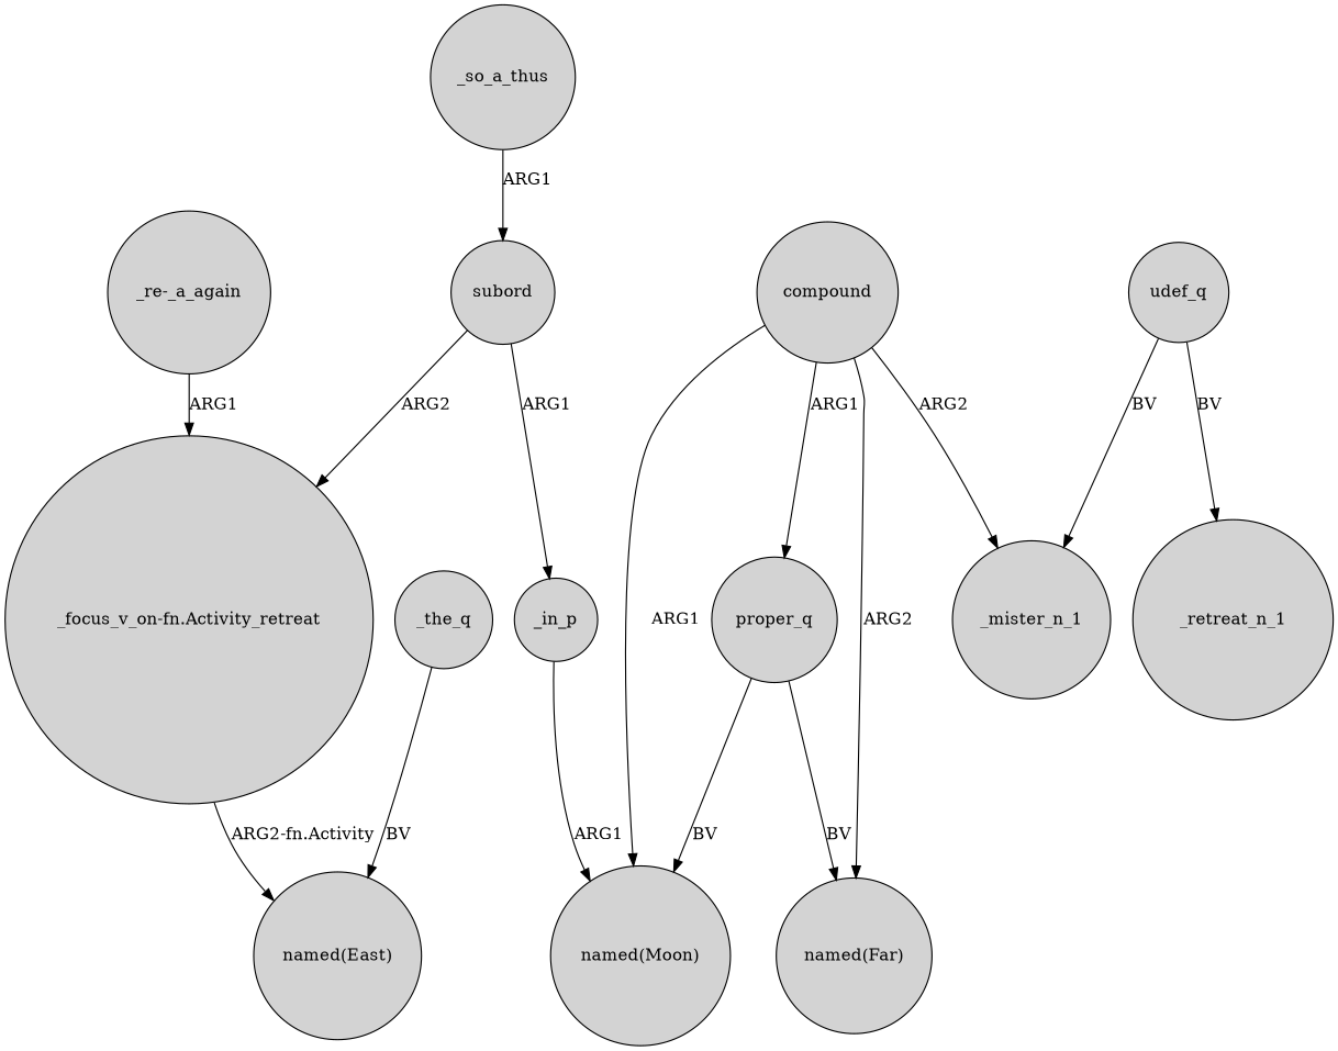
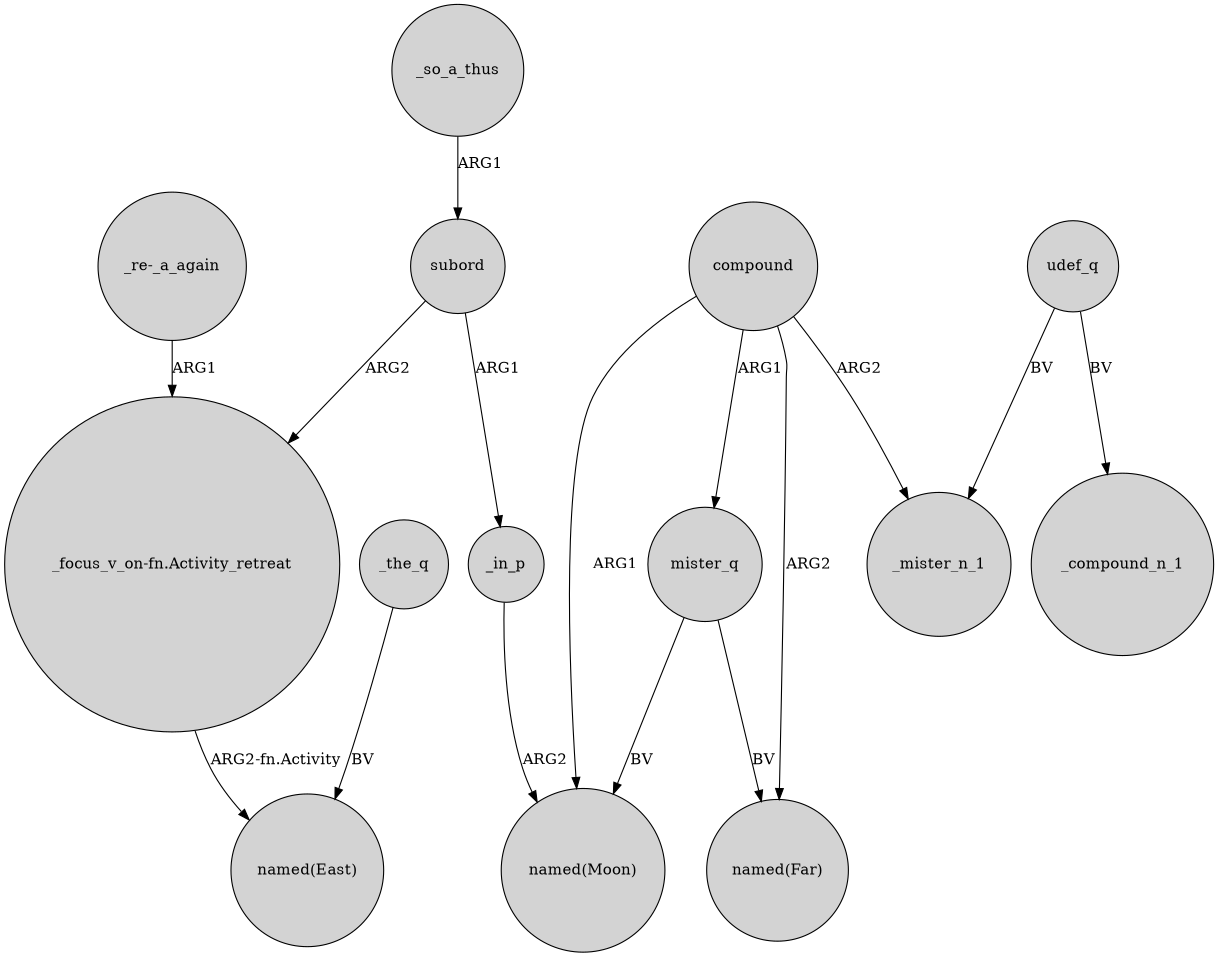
  digraph {
    node [shape=circle style=filled]
-   proper_q
+   proper_q [label=mister_q]
    "named(Moon)"
    "named(Far)"
    _in_p
    n5 [label="_focus_v_on-fn.Activity_retreat"]
    "_re-_a_again"
    "named(East)"
    compound
    _mister_n_1
    udef_q
-   _retreat_n_1
+   _retreat_n_1 [label=_compound_n_1]
    _so_a_thus
    subord
    _the_q
    proper_q -> "named(Moon)" [label=BV]
    proper_q -> "named(Far)" [label=BV]
-   _in_p -> "named(Moon)" [label=ARG1]
+   _in_p -> "named(Moon)" [label=ARG2]
    n5 -> "named(East)" [label="ARG2-fn.Activity"]
    "_re-_a_again" -> n5 [label=ARG1]
    compound -> proper_q [label=ARG1]
    compound -> "named(Moon)" [label=ARG1]
    compound -> "named(Far)" [label=ARG2]
    compound -> _mister_n_1 [label=ARG2]
    udef_q -> _mister_n_1 [label=BV]
    udef_q -> _retreat_n_1 [label=BV]
    _so_a_thus -> subord [label=ARG1]
    subord -> _in_p [label=ARG1]
    subord -> n5 [label=ARG2]
    _the_q -> "named(East)" [label=BV]
  }
